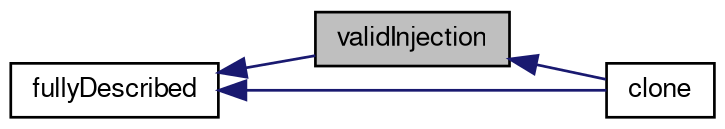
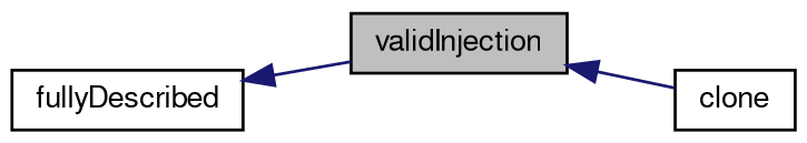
  digraph {
    rankdir=LR
    node [color=black fontname=FreeSans fontsize=10 shape=record]
    edge [color=midnightblue dir=back fontname=FreeSans fontsize=10 labelfontname=FreeSans labelfontsize=10 style=solid]
    n1 [fillcolor=grey75 fontcolor=black height=0.2 label=validInjection style=filled width=0.4]
    n2 [height=0.2 label=clone width=0.4]
    n3 [height=0.2 label=fullyDescribed width=0.4]
    n1 -> n2
    n3 -> n1
-   n3 -> n2
  }
